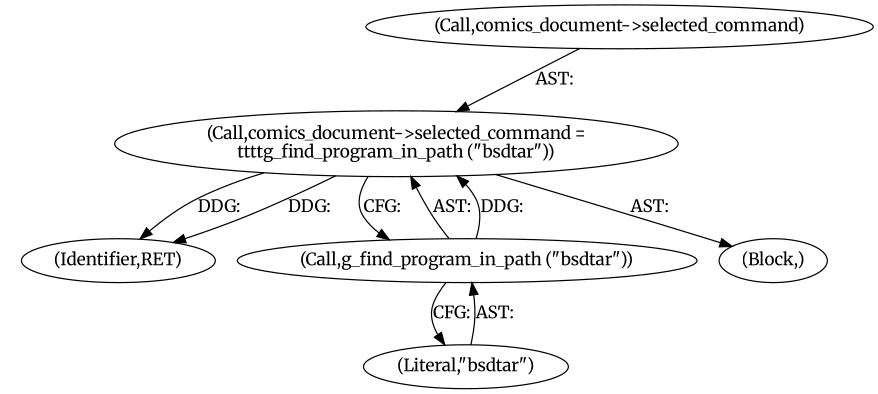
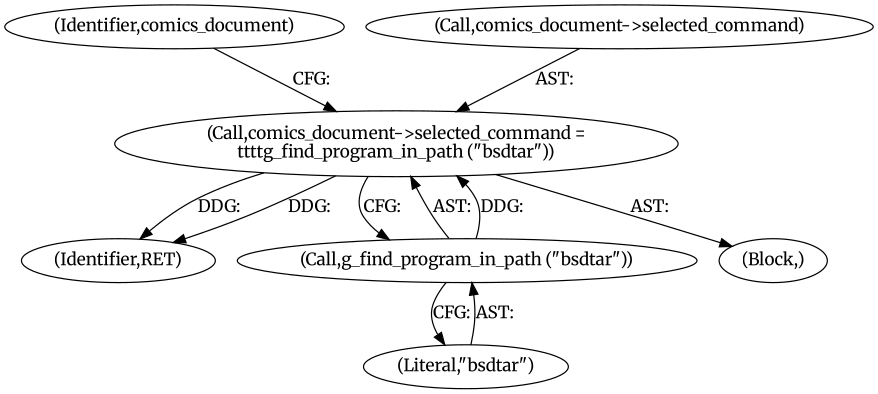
  digraph {
    fontname=Merriweather
    node [fontname=Merriweather]
    edge [fontname=Merriweather]
    n1 [label="(Call,comics_document->selected_command =\n\t\t\t\tg_find_program_in_path (\"bsdtar\"))"]
    n2 [label="(Call,g_find_program_in_path (\"bsdtar\"))"]
    n3 [label="(Identifier,RET)"]
    n4 [label="(Block,)"]
    n5 [label="(Literal,\"bsdtar\")"]
+   n6 [label="(Identifier,comics_document)"]
    n7 [label="(Call,comics_document->selected_command)"]
    n1 -> n2 [label="CFG: "]
    n1 -> n3 [label="DDG: "]
    n1 -> n3 [label="DDG: "]
    n1 -> n4 [label="AST: "]
    n2 -> n1 [label="AST: "]
    n2 -> n1 [label="DDG: "]
    n2 -> n5 [label="CFG: "]
    n5 -> n2 [label="AST: "]
+   n6 -> n1 [label="CFG: "]
    n7 -> n1 [label="AST: "]
  }
